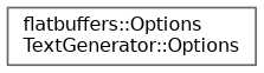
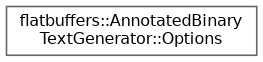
  digraph {
    rankdir=LR
-   n1 [color=grey40 fillcolor=white fontname=Helvetica fontsize=10 height=0.2 label="flatbuffers::Options\lTextGenerator::Options" shape=box style=filled width=0.4]
+   n1 [color=grey40 fillcolor=white fontname=Helvetica fontsize=10 height=0.2 label="flatbuffers::AnnotatedBinary\lTextGenerator::Options" shape=box style=filled width=0.4]
  }
